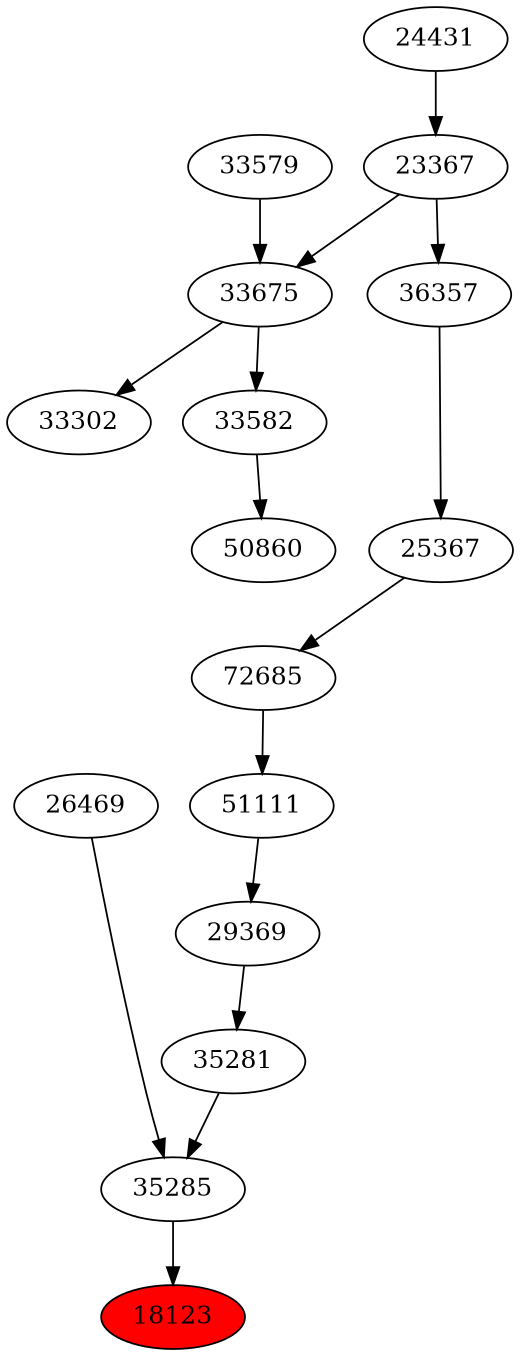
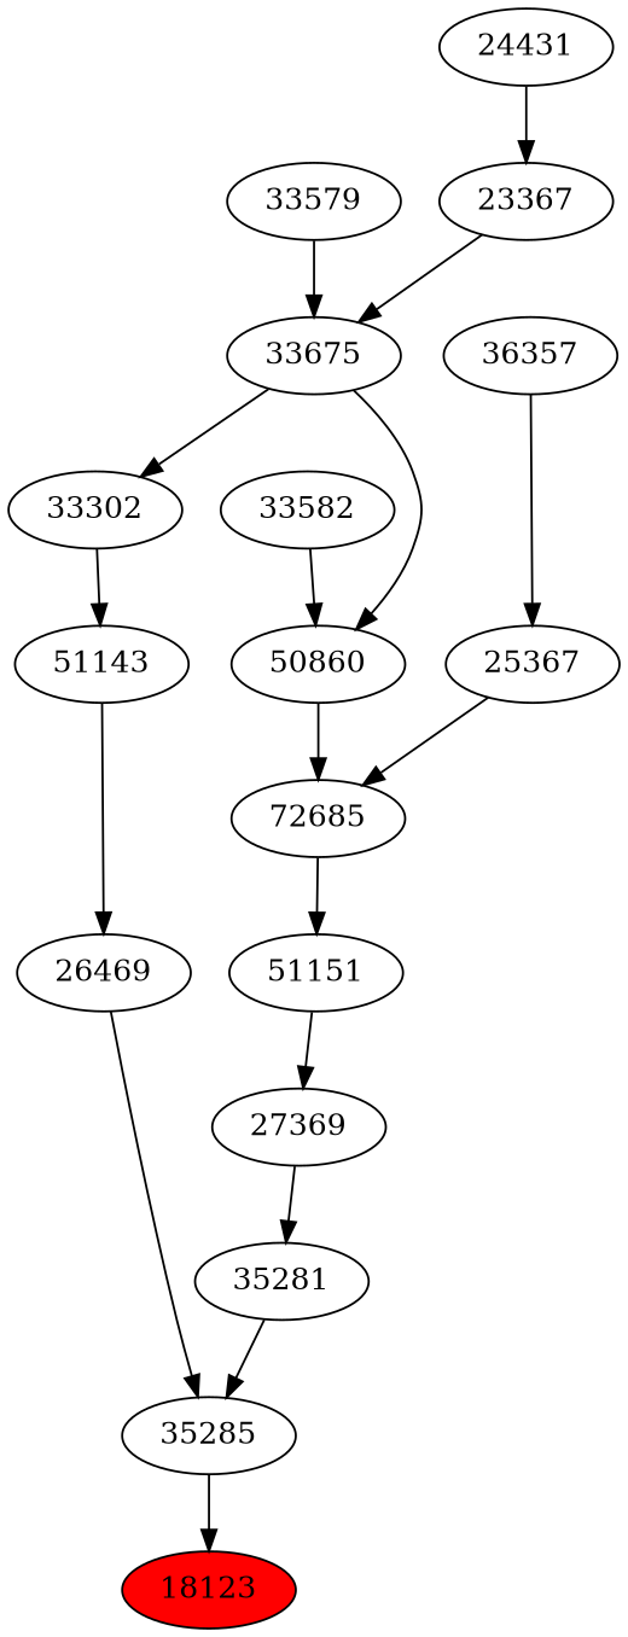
  strict digraph {
    n1 [fillcolor=red label=18123 style=filled]
    n2 [label=35285]
    n3 [label=35281]
    n4 [label=26469]
-   n5 [label=29369]
-   n7 [label=51111]
+   n5 [label=27369]
+   n6 [label=51143]
+   n7 [label=51151]
    n8 [label=33302]
    n9 [label=72685]
    n10 [label=33675]
    n11 [label=33582]
    n12 [label=50860]
    n13 [label=25367]
    n14 [label=33579]
    n15 [label=36357]
    n16 [label=23367]
    n17 [label=24431]
    n2 -> n1
    n3 -> n2
    n4 -> n2
    n5 -> n3
+   n6 -> n4
    n7 -> n5
+   n8 -> n6
    n9 -> n7
    n10 -> n8
-   n10 -> n11
+   n10 -> n12
    n11 -> n12
+   n12 -> n9
    n13 -> n9
    n14 -> n10
    n15 -> n13
    n16 -> n10
-   n16 -> n15
    n17 -> n16
  }
